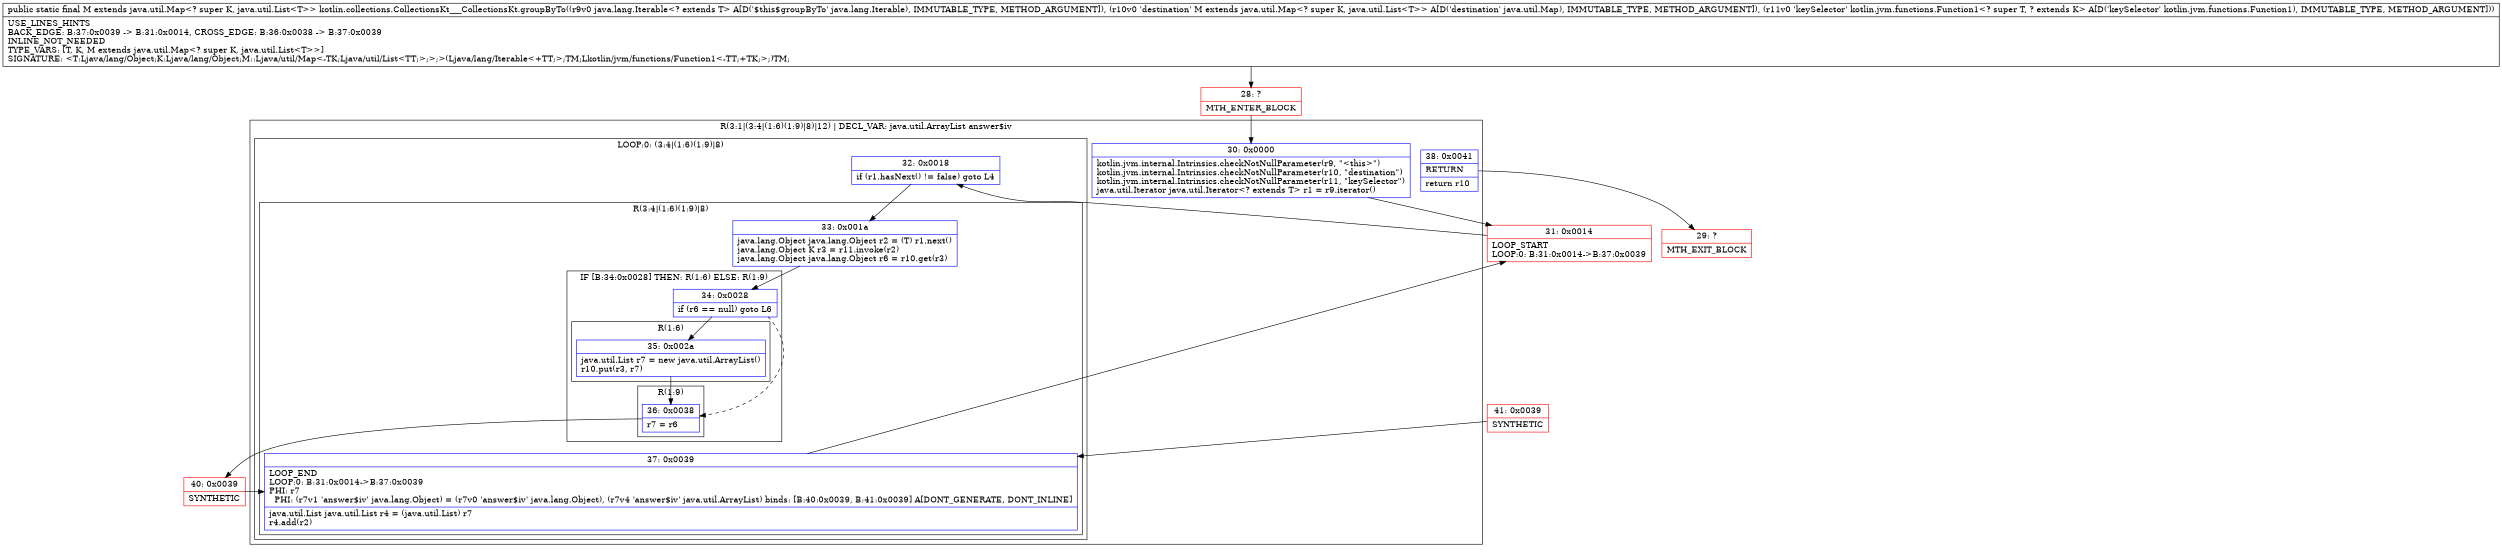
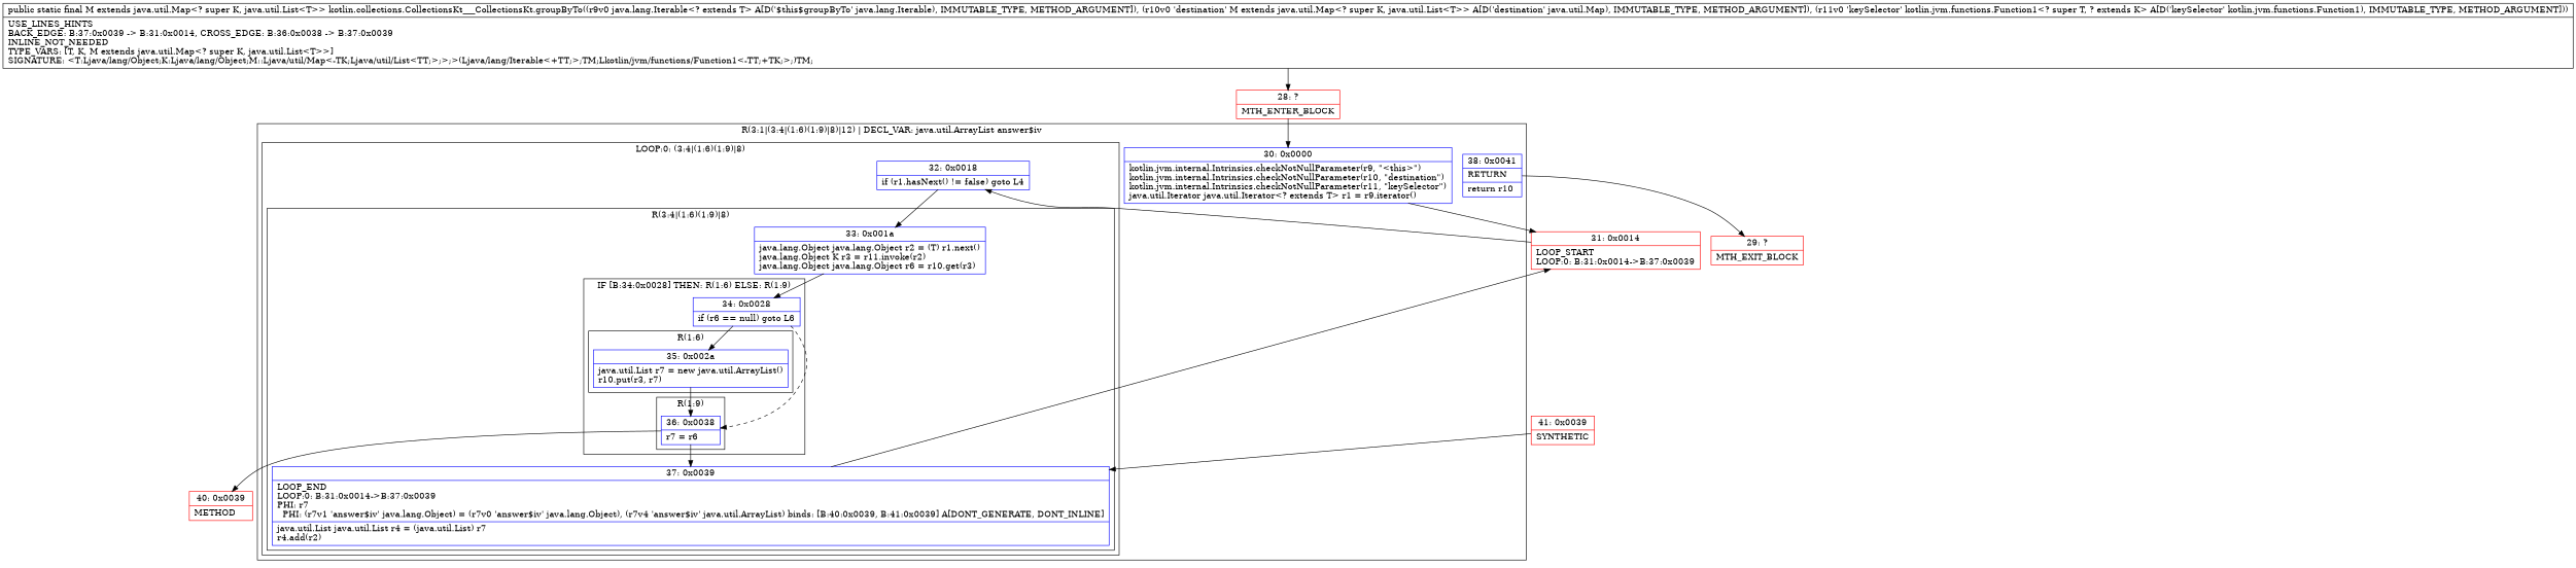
  digraph {
    node [color=blue shape=record]
    n1 [label="{35\:\ 0x002a|java.util.List r7 = new java.util.ArrayList()\lr10.put(r3, r7)\l}"]
    n2 [label="{36\:\ 0x0038|r7 = r6\l}"]
    n3 [label="{34\:\ 0x0028|if (r6 == null) goto L6\l}"]
    n4 [label="{33\:\ 0x001a|java.lang.Object java.lang.Object r2 = (T) r1.next()\ljava.lang.Object K r3 = r11.invoke(r2)\ljava.lang.Object java.lang.Object r6 = r10.get(r3)\l}"]
    n5 [label="{37\:\ 0x0039|LOOP_END\lLOOP:0: B:31:0x0014\-\>B:37:0x0039\lPHI: r7 \l  PHI: (r7v1 'answer$iv' java.lang.Object) = (r7v0 'answer$iv' java.lang.Object), (r7v4 'answer$iv' java.util.ArrayList) binds: [B:40:0x0039, B:41:0x0039] A[DONT_GENERATE, DONT_INLINE]\l|java.util.List java.util.List r4 = (java.util.List) r7\lr4.add(r2)\l}"]
    n6 [label="{32\:\ 0x0018|if (r1.hasNext() != false) goto L4\l}"]
    n7 [label="{30\:\ 0x0000|kotlin.jvm.internal.Intrinsics.checkNotNullParameter(r9, \"\<this\>\")\lkotlin.jvm.internal.Intrinsics.checkNotNullParameter(r10, \"destination\")\lkotlin.jvm.internal.Intrinsics.checkNotNullParameter(r11, \"keySelector\")\ljava.util.Iterator java.util.Iterator\<? extends T\> r1 = r9.iterator()\l}"]
    n8 [label="{38\:\ 0x0041|RETURN\l|return r10\l}"]
-   n9 [color=red label="{40\:\ 0x0039|SYNTHETIC\l}"]
+   n9 [color=red label="{40\:\ 0x0039|METHOD\l}"]
    n10 [color=red label="{31\:\ 0x0014|LOOP_START\lLOOP:0: B:31:0x0014\-\>B:37:0x0039\l}"]
    n11 [color=red label="{29\:\ ?|MTH_EXIT_BLOCK\l}"]
    n12 [color=red label="{41\:\ 0x0039|SYNTHETIC\l}"]
    n13 [color=red label="{28\:\ ?|MTH_ENTER_BLOCK\l}"]
    n14 [label="{public static final M extends java.util.Map\<? super K, java.util.List\<T\>\> kotlin.collections.CollectionsKt___CollectionsKt.groupByTo((r9v0 java.lang.Iterable\<? extends T\> A[D('$this$groupByTo' java.lang.Iterable), IMMUTABLE_TYPE, METHOD_ARGUMENT]), (r10v0 'destination' M extends java.util.Map\<? super K, java.util.List\<T\>\> A[D('destination' java.util.Map), IMMUTABLE_TYPE, METHOD_ARGUMENT]), (r11v0 'keySelector' kotlin.jvm.functions.Function1\<? super T, ? extends K\> A[D('keySelector' kotlin.jvm.functions.Function1), IMMUTABLE_TYPE, METHOD_ARGUMENT]))  | USE_LINES_HINTS\lBACK_EDGE: B:37:0x0039 \-\> B:31:0x0014, CROSS_EDGE: B:36:0x0038 \-\> B:37:0x0039\lINLINE_NOT_NEEDED\lTYPE_VARS: [T, K, M extends java.util.Map\<? super K, java.util.List\<T\>\>]\lSIGNATURE: \<T:Ljava\/lang\/Object;K:Ljava\/lang\/Object;M::Ljava\/util\/Map\<\-TK;Ljava\/util\/List\<TT;\>;\>;\>(Ljava\/lang\/Iterable\<+TT;\>;TM;Lkotlin\/jvm\/functions\/Function1\<\-TT;+TK;\>;)TM;\l}" color=""]
    subgraph cluster_1 {
      label="R(3:1|(3:4|(1:6)(1:9)|8)|12) | DECL_VAR: java.util.ArrayList answer$iv\l"
      n7
      n8
      subgraph cluster_2 {
        label="LOOP:0: (3:4|(1:6)(1:9)|8)"
        n6
        subgraph cluster_3 {
          label="R(3:4|(1:6)(1:9)|8)"
          n4
          n5
          subgraph cluster_4 {
            label="IF [B:34:0x0028] THEN: R(1:6) ELSE: R(1:9)"
            n3
            subgraph cluster_5 {
              label="R(1:6)"
              n1
            }
            subgraph cluster_6 {
              label="R(1:9)"
              n2
            }
          }
        }
      }
    }
    n1 -> n2
    n2 -> n9
    n3 -> n1
    n3 -> n2 [style=dashed]
    n4 -> n3
    n5 -> n10
    n6 -> n4
    n7 -> n10
    n8 -> n11
-   n9 -> n5
+   n2 -> n5
    n10 -> n6
    n12 -> n5
    n13 -> n7
    n14 -> n13
  }
